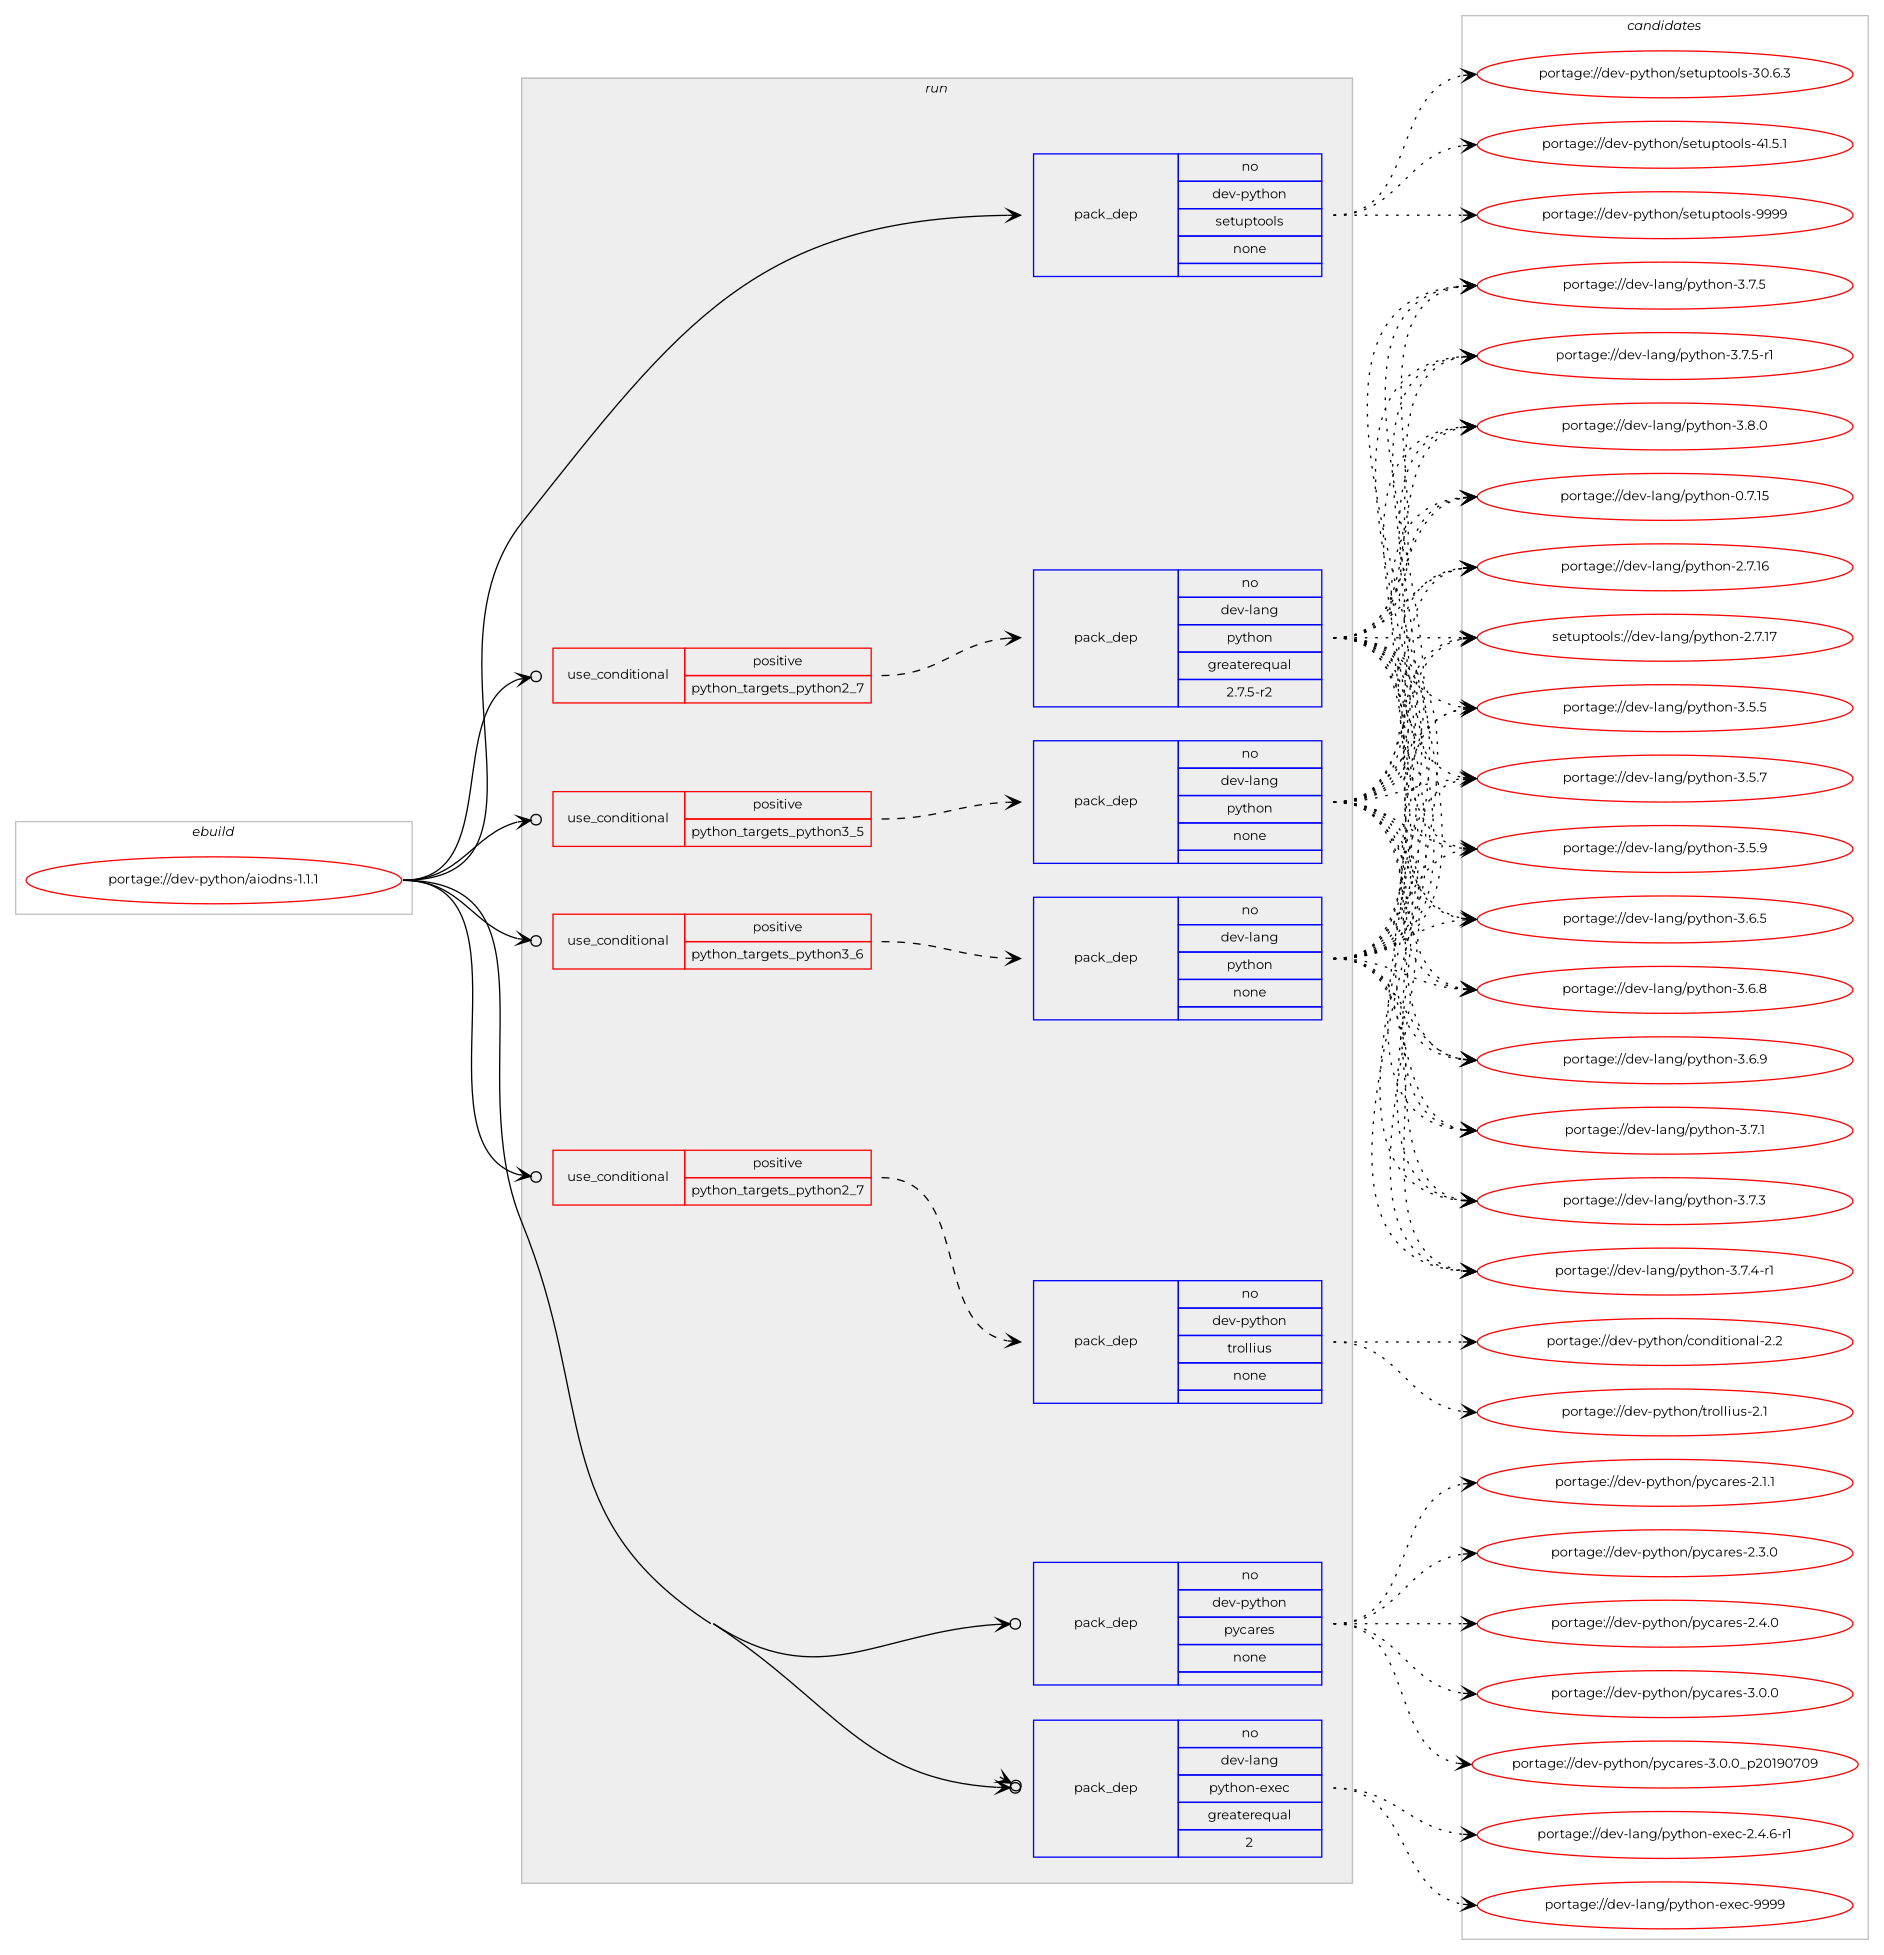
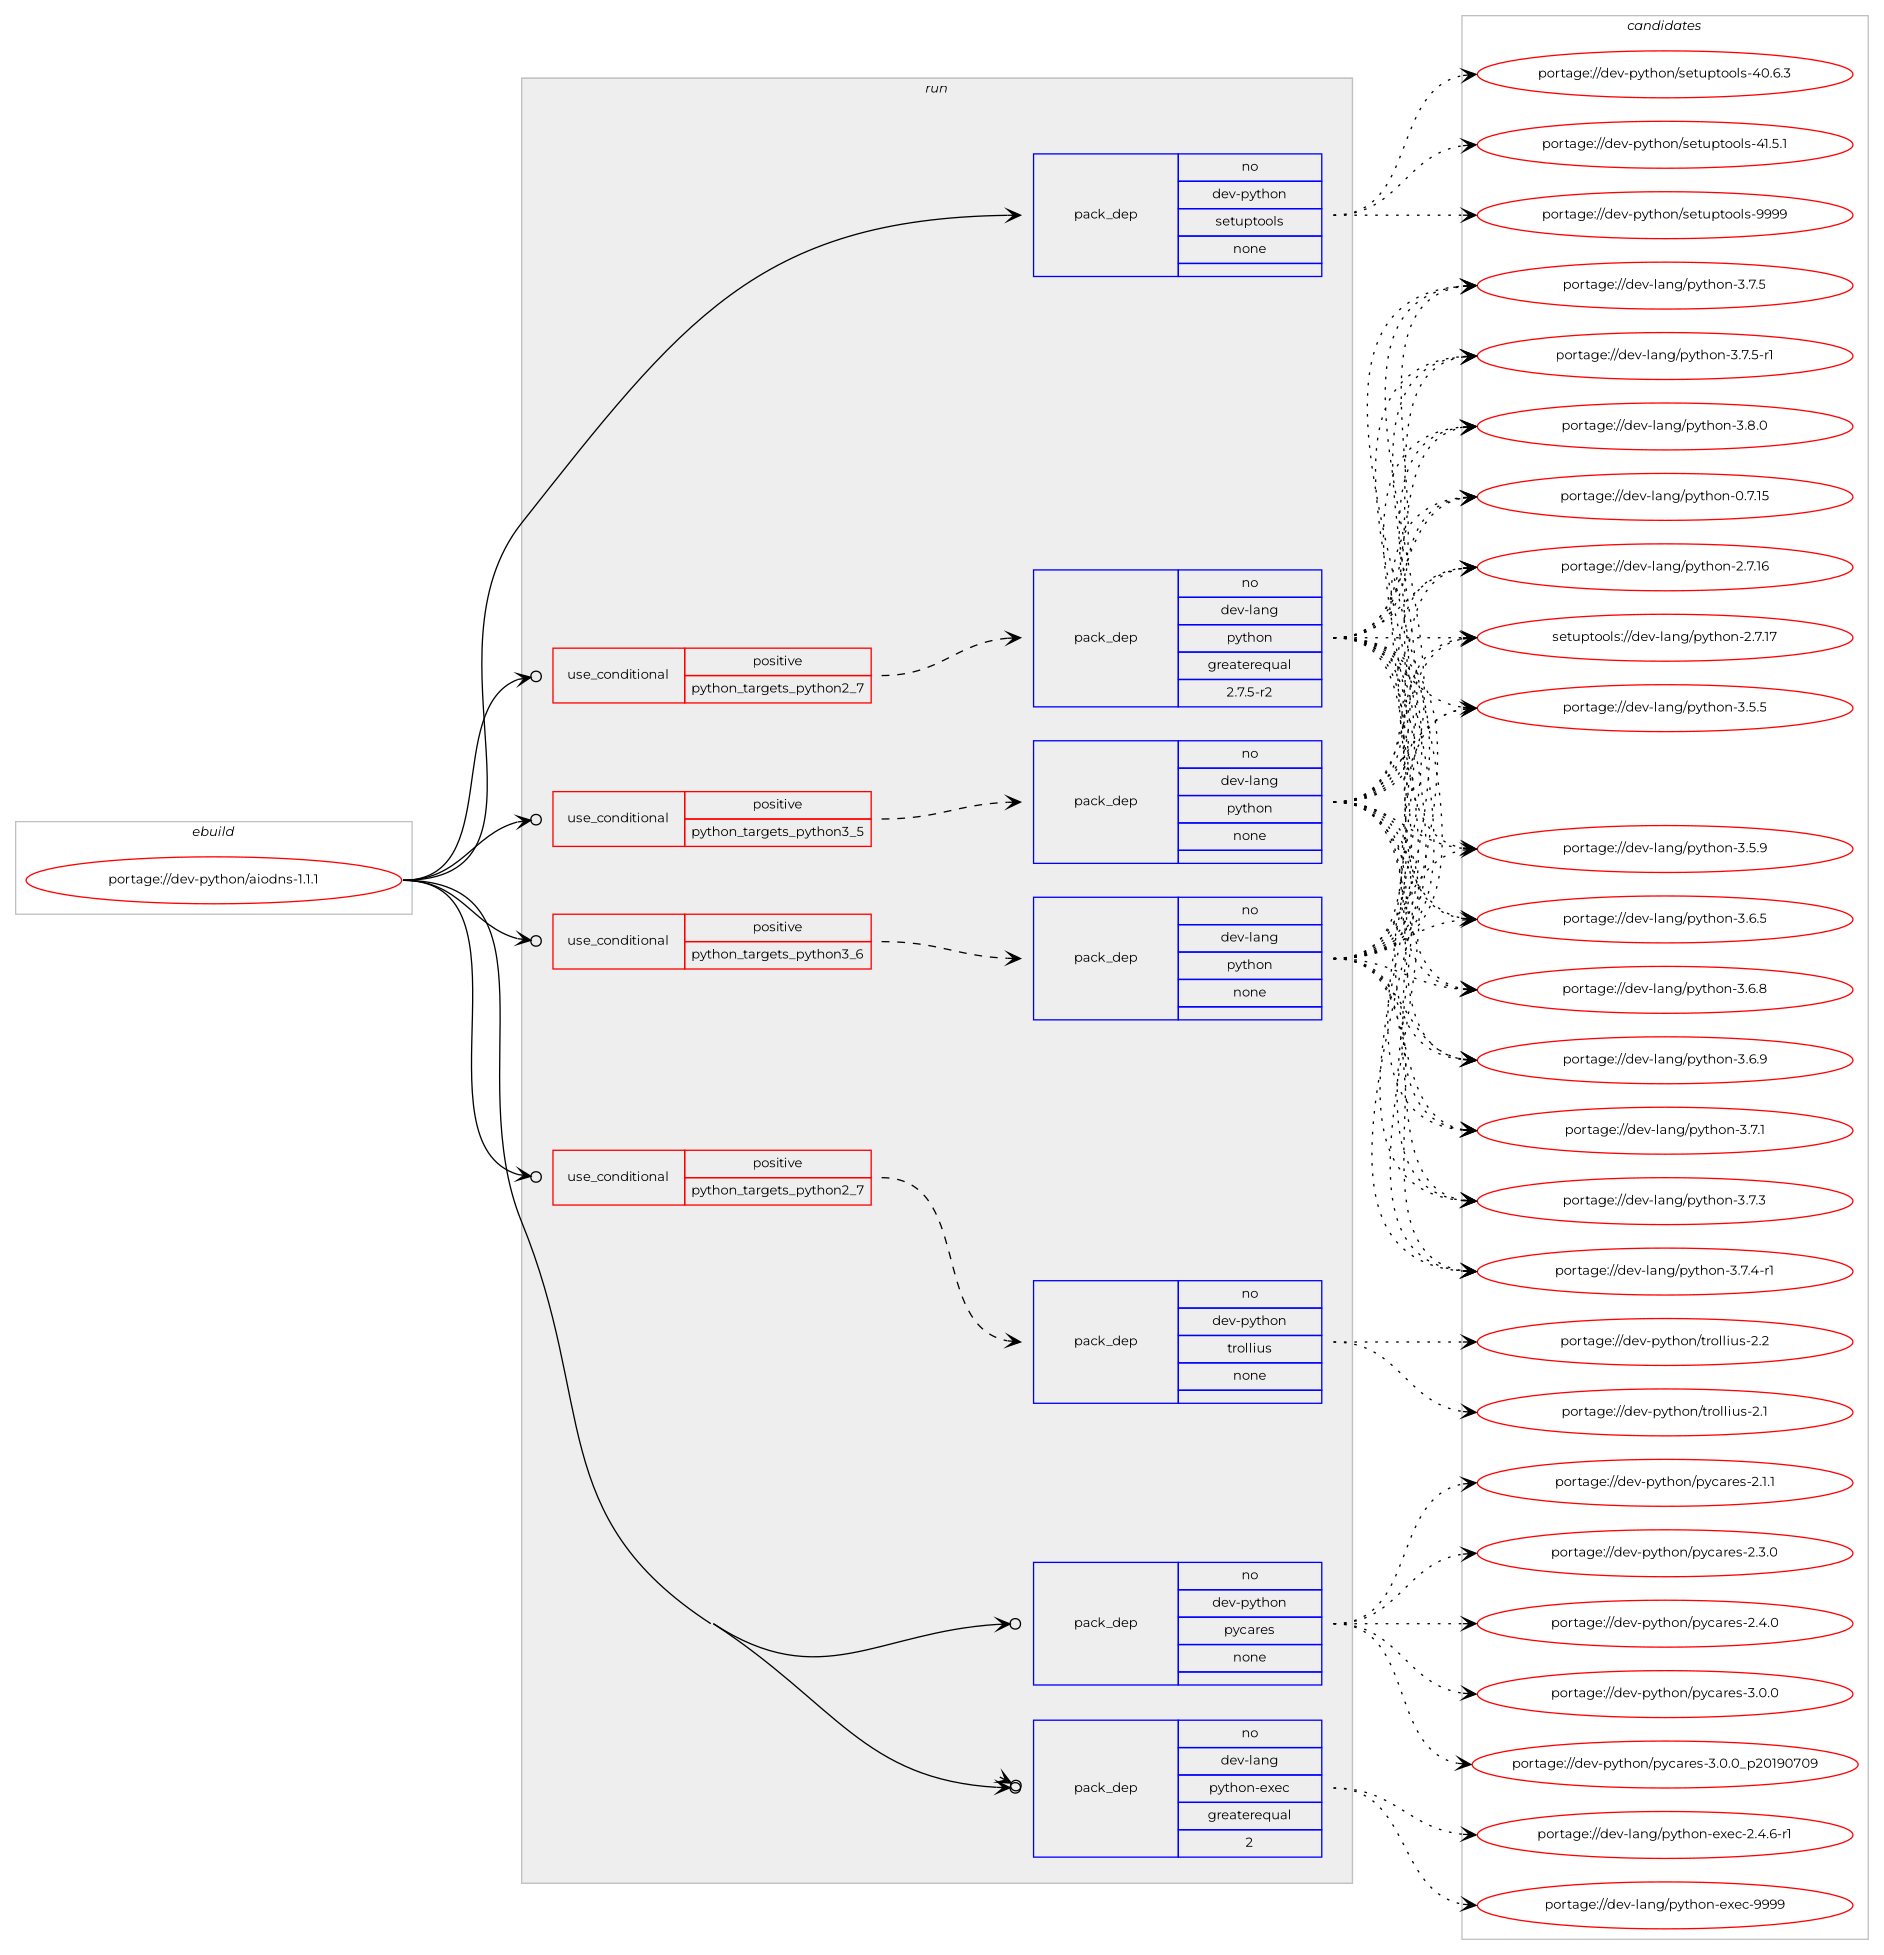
  digraph {
    compound=true
    concentrate=true
    fontname=Montserrat
    fontsize=10
    newrank=true
    rankdir=LR
    ranksep=1.5
    node [color=red fontname=Montserrat fontsize=10]
    edge [arrowhead=vee fontname=Montserrat headport=w style=dotted tailport=e weight=100]
    n1 [label="portage://dev-python/aiodns-1.1.1" width=4]
    n2 [color=blue label=<<TABLE BORDER="0" CELLBORDER="1" CELLSPACING="0" CELLPADDING="4" WIDTH="220"><TR><TD ROWSPAN="6" CELLPADDING="30">pack_dep</TD></TR><TR><TD WIDTH="110">no</TD></TR><TR><TD>dev-python</TD></TR><TR><TD>setuptools</TD></TR><TR><TD>none</TD></TR><TR><TD></TD></TR></TABLE>> shape=none]
    n3 [color=blue label=<<TABLE BORDER="0" CELLBORDER="1" CELLSPACING="0" CELLPADDING="4" WIDTH="220"><TR><TD ROWSPAN="6" CELLPADDING="30">pack_dep</TD></TR><TR><TD WIDTH="110">no</TD></TR><TR><TD>dev-lang</TD></TR><TR><TD>python</TD></TR><TR><TD>greaterequal</TD></TR><TR><TD>2.7.5-r2</TD></TR></TABLE>> shape=none]
    n4 [label=<<TABLE BORDER="0" CELLBORDER="1" CELLSPACING="0" CELLPADDING="4"><TR><TD ROWSPAN="3" CELLPADDING="10">use_conditional</TD></TR><TR><TD>positive</TD></TR><TR><TD>python_targets_python2_7</TD></TR></TABLE>> shape=none]
    n5 [color=blue label=<<TABLE BORDER="0" CELLBORDER="1" CELLSPACING="0" CELLPADDING="4" WIDTH="220"><TR><TD ROWSPAN="6" CELLPADDING="30">pack_dep</TD></TR><TR><TD WIDTH="110">no</TD></TR><TR><TD>dev-python</TD></TR><TR><TD>trollius</TD></TR><TR><TD>none</TD></TR><TR><TD></TD></TR></TABLE>> shape=none]
    n6 [label=<<TABLE BORDER="0" CELLBORDER="1" CELLSPACING="0" CELLPADDING="4"><TR><TD ROWSPAN="3" CELLPADDING="10">use_conditional</TD></TR><TR><TD>positive</TD></TR><TR><TD>python_targets_python2_7</TD></TR></TABLE>> shape=none]
    n7 [color=blue label=<<TABLE BORDER="0" CELLBORDER="1" CELLSPACING="0" CELLPADDING="4" WIDTH="220"><TR><TD ROWSPAN="6" CELLPADDING="30">pack_dep</TD></TR><TR><TD WIDTH="110">no</TD></TR><TR><TD>dev-lang</TD></TR><TR><TD>python</TD></TR><TR><TD>none</TD></TR><TR><TD></TD></TR></TABLE>> shape=none]
    n8 [label=<<TABLE BORDER="0" CELLBORDER="1" CELLSPACING="0" CELLPADDING="4"><TR><TD ROWSPAN="3" CELLPADDING="10">use_conditional</TD></TR><TR><TD>positive</TD></TR><TR><TD>python_targets_python3_5</TD></TR></TABLE>> shape=none]
    n9 [color=blue label=<<TABLE BORDER="0" CELLBORDER="1" CELLSPACING="0" CELLPADDING="4" WIDTH="220"><TR><TD ROWSPAN="6" CELLPADDING="30">pack_dep</TD></TR><TR><TD WIDTH="110">no</TD></TR><TR><TD>dev-lang</TD></TR><TR><TD>python</TD></TR><TR><TD>none</TD></TR><TR><TD></TD></TR></TABLE>> shape=none]
    n10 [label=<<TABLE BORDER="0" CELLBORDER="1" CELLSPACING="0" CELLPADDING="4"><TR><TD ROWSPAN="3" CELLPADDING="10">use_conditional</TD></TR><TR><TD>positive</TD></TR><TR><TD>python_targets_python3_6</TD></TR></TABLE>> shape=none]
    n11 [color=blue label=<<TABLE BORDER="0" CELLBORDER="1" CELLSPACING="0" CELLPADDING="4" WIDTH="220"><TR><TD ROWSPAN="6" CELLPADDING="30">pack_dep</TD></TR><TR><TD WIDTH="110">no</TD></TR><TR><TD>dev-lang</TD></TR><TR><TD>python-exec</TD></TR><TR><TD>greaterequal</TD></TR><TR><TD>2</TD></TR></TABLE>> shape=none]
    n12 [color=blue label=<<TABLE BORDER="0" CELLBORDER="1" CELLSPACING="0" CELLPADDING="4" WIDTH="220"><TR><TD ROWSPAN="6" CELLPADDING="30">pack_dep</TD></TR><TR><TD WIDTH="110">no</TD></TR><TR><TD>dev-python</TD></TR><TR><TD>pycares</TD></TR><TR><TD>none</TD></TR><TR><TD></TD></TR></TABLE>> shape=none]
-   n13 [label="portage://dev-python/setuptools-30.6.3" width=4]
+   n13 [label="portage://dev-python/setuptools-40.6.3" width=4]
    n14 [label="portage://dev-python/setuptools-41.5.1" width=4]
    n15 [label="portage://dev-python/setuptools-9999" width=4]
    n16 [label="portage://dev-lang/python-0.7.15" width=4]
    n17 [label="portage://dev-lang/python-2.7.16" width=4]
    n18 [label="setuptools://dev-lang/python-2.7.17" width=4]
    n19 [label="portage://dev-lang/python-3.5.5" width=4]
-   n20 [label="portage://dev-lang/python-3.5.7" width=4]
    n21 [label="portage://dev-lang/python-3.5.9" width=4]
    n22 [label="portage://dev-lang/python-3.6.5" width=4]
    n23 [label="portage://dev-lang/python-3.6.8" width=4]
    n24 [label="portage://dev-lang/python-3.6.9" width=4]
    n25 [label="portage://dev-lang/python-3.7.1" width=4]
    n26 [label="portage://dev-lang/python-3.7.3" width=4]
    n27 [label="portage://dev-lang/python-3.7.4-r1" width=4]
    n28 [label="portage://dev-lang/python-3.7.5" width=4]
    n29 [label="portage://dev-lang/python-3.7.5-r1" width=4]
    n30 [label="portage://dev-lang/python-3.8.0" width=4]
    n31 [label="portage://dev-python/trollius-2.1" width=4]
-   n32 [label="portage://dev-python/conditional-2.2" width=4]
+   n32 [label="portage://dev-python/trollius-2.2" width=4]
    n33 [label="portage://dev-lang/python-exec-2.4.6-r1" width=4]
    n34 [label="portage://dev-lang/python-exec-9999" width=4]
    n35 [label="portage://dev-python/pycares-2.1.1" width=4]
    n36 [label="portage://dev-python/pycares-2.3.0" width=4]
    n37 [label="portage://dev-python/pycares-2.4.0" width=4]
    n38 [label="portage://dev-python/pycares-3.0.0" width=4]
    n39 [label="portage://dev-python/pycares-3.0.0_p20190709" width=4]
    subgraph cluster_1 {
      color=gray
      label=<<i>ebuild</i>>
      rank=same
      n1
    }
    subgraph cluster_2 {
      color=gray
      label=<<i>dependencies</i>>
      subgraph cluster_3 {
        color=gray
        fillcolor="#eeeeee"
        label=<<i>compile</i>>
        style=filled
        subgraph sub_4 {
          color=gray
          fillcolor="#eeeeee"
          label=<<i>compile</i>>
          style=filled
          n2
        }
      }
      subgraph cluster_5 {
        color=gray
        fillcolor="#eeeeee"
        label=<<i>compile and run</i>>
        style=filled
        subgraph sub_6 {
          color=gray
          fillcolor="#eeeeee"
          label=<<i>compile and run</i>>
          style=filled
          n4
          subgraph sub_7 {
            color=gray
            fillcolor="#eeeeee"
            label=<<i>compile and run</i>>
            style=filled
            n3
          }
        }
        subgraph sub_8 {
          color=gray
          fillcolor="#eeeeee"
          label=<<i>compile and run</i>>
          style=filled
          n6
          subgraph sub_9 {
            color=gray
            fillcolor="#eeeeee"
            label=<<i>compile and run</i>>
            style=filled
            n5
          }
        }
        subgraph sub_10 {
          color=gray
          fillcolor="#eeeeee"
          label=<<i>compile and run</i>>
          style=filled
          n8
          subgraph sub_11 {
            color=gray
            fillcolor="#eeeeee"
            label=<<i>compile and run</i>>
            style=filled
            n7
          }
        }
        subgraph sub_12 {
          color=gray
          fillcolor="#eeeeee"
          label=<<i>compile and run</i>>
          style=filled
          n10
          subgraph sub_13 {
            color=gray
            fillcolor="#eeeeee"
            label=<<i>compile and run</i>>
            style=filled
            n9
          }
        }
        subgraph sub_14 {
          color=gray
          fillcolor="#eeeeee"
          label=<<i>compile and run</i>>
          style=filled
          n11
        }
        subgraph sub_15 {
          color=gray
          fillcolor="#eeeeee"
          label=<<i>compile and run</i>>
          style=filled
          n12
        }
      }
      subgraph cluster_16 {
        color=gray
        fillcolor="#eeeeee"
        label=<<i>run</i>>
        style=filled
      }
    }
    subgraph cluster_17 {
      color=gray
      label=<<i>candidates</i>>
      rank=same
      subgraph sub_18 {
        color=black
        label=<<i>candidates</i>>
        nodesep=1
        rank=same
        n13
        n14
        n15
      }
      subgraph sub_19 {
        color=black
        label=<<i>candidates</i>>
        nodesep=1
        rank=same
        n16
        n17
        n18
        n19
-       n20
        n21
        n22
        n23
        n24
        n25
        n26
        n27
        n28
        n29
        n30
      }
      subgraph sub_20 {
        color=black
        label=<<i>candidates</i>>
        nodesep=1
        rank=same
        n31
        n32
      }
      subgraph sub_21 {
        color=black
        label=<<i>candidates</i>>
        nodesep=1
        rank=same
        n16
        n17
        n18
        n19
-       n20
        n21
        n22
        n23
        n24
        n25
        n26
        n27
        n28
        n29
        n30
      }
      subgraph sub_22 {
        color=black
        label=<<i>candidates</i>>
        nodesep=1
        rank=same
        n16
        n17
        n18
        n19
-       n20
        n21
        n22
        n23
        n24
        n25
        n26
        n27
        n28
        n29
        n30
      }
      subgraph sub_23 {
        color=black
        label=<<i>candidates</i>>
        nodesep=1
        rank=same
        n33
        n34
      }
      subgraph sub_24 {
        color=black
        label=<<i>candidates</i>>
        nodesep=1
        rank=same
        n35
        n36
        n37
        n38
        n39
      }
    }
    n1 -> n2 [style=solid weight=20]
    n1 -> n4 [arrowhead=odotvee style=solid weight=20]
    n1 -> n6 [arrowhead=odotvee style=solid weight=20]
    n1 -> n8 [arrowhead=odotvee style=solid weight=20]
    n1 -> n10 [arrowhead=odotvee style=solid weight=20]
    n1 -> n11 [arrowhead=odotvee style=solid weight=20]
    n1 -> n12 [arrowhead=odotvee style=solid weight=20]
    n2 -> n13
    n2 -> n14
    n2 -> n15
    n3 -> n16
    n3 -> n17
    n3 -> n18
    n3 -> n19
-   n3 -> n20
    n3 -> n21
    n3 -> n22
    n3 -> n23
    n3 -> n24
    n3 -> n25
    n3 -> n26
    n3 -> n27
    n3 -> n28
    n3 -> n29
    n3 -> n30
    n4 -> n3 [style=dashed weight=20]
    n5 -> n31
    n5 -> n32
    n6 -> n5 [style=dashed weight=20]
    n7 -> n16
    n7 -> n17
    n7 -> n18
    n7 -> n19
-   n7 -> n20
    n7 -> n21
    n7 -> n22
    n7 -> n23
    n7 -> n24
    n7 -> n25
    n7 -> n26
    n7 -> n27
    n7 -> n28
    n7 -> n29
    n7 -> n30
    n8 -> n7 [style=dashed weight=20]
    n9 -> n16
    n9 -> n17
    n9 -> n18
    n9 -> n19
-   n9 -> n20
    n9 -> n21
    n9 -> n22
    n9 -> n23
    n9 -> n24
    n9 -> n25
    n9 -> n26
    n9 -> n27
    n9 -> n28
    n9 -> n29
    n9 -> n30
    n10 -> n9 [style=dashed weight=20]
    n11 -> n33
    n11 -> n34
    n12 -> n35
    n12 -> n36
    n12 -> n37
    n12 -> n38
    n12 -> n39
  }
